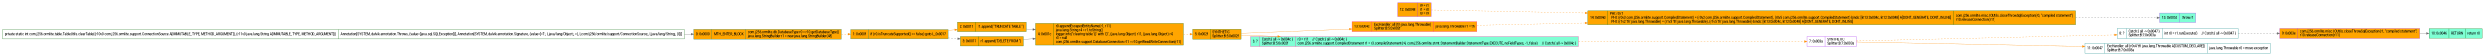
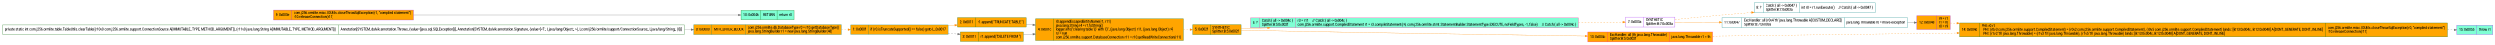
  digraph {
    fontname="Roboto Condensed"
    rankdir=LR
    node [color=darkgreen fillcolor=orange fontname="Roboto Condensed" shape=record style=filled]
    edge [color=darkorange fontname="Roboto Condensed" style=dashed]
    n1 [color=teal label="{0\:\ 0x0000|MTH_ENTER_BLOCK\l|com.j256.ormlite.db.DatabaseType r0 = r10.getDatabaseType()\ljava.lang.StringBuilder r1 = new java.lang.StringBuilder(48)\l}"]
    n2 [color=teal label="{1\:\ 0x000f|if (r0.isTruncateSupported() == false) goto L_0x0017\l}"]
    n3 [label="{2\:\ 0x0011|r1.append(\"TRUNCATE TABLE \")\l}"]
    n4 [label="{3\:\ 0x0017|r1.append(\"DELETE FROM \")\l}"]
    n5 [label="{4\:\ 0x001c|r0.appendEscapedEntityName(r1, r11)\ljava.lang.String r4 = r1.toString()\llogger.info(\"clearing table '\{\}' with '\{\}\", (java.lang.Object) r11, (java.lang.Object) r4)\lr3 = null\lcom.j256.ormlite.support.DatabaseConnection r11 = r10.getReadWriteConnection(r11)\l}"]
    n6 [label="{5\:\ 0x002f|SYNTHETIC\lSplitter:B:5:0x002f\l}"]
    n7 [color=deeppink fillcolor=aquamarine label="{6\:\ ?|Catch:\{ all \-\> 0x004c \}\lSplitter:B:5:0x002f\l|r3 = r11     \/\/ Catch:\{ all \-\> 0x004c \}\lcom.j256.ormlite.support.CompiledStatement r1 = r3.compileStatement(r4, com.j256.ormlite.stmt.StatementBuilder.StatementType.EXECUTE, noFieldTypes, \-1, false)     \/\/ Catch:\{ all \-\> 0x004c \}\l}"]
    n8 [color=deeppink label="{13\:\ 0x004c|ExcHandler: all (th java.lang.Throwable)\lSplitter:B:5:0x002f\l|java.lang.Throwable r1 = th\l}"]
    n9 [color=purple fillcolor=white label="{7\:\ 0x003a|SYNTHETIC\lSplitter:B:7:0x003a\l}"]
    n10 [label="{14\:\ 0x004d|PHI: r0 r1 \l  PHI: (r0v3 com.j256.ormlite.support.CompiledStatement) = (r0v2 com.j256.ormlite.support.CompiledStatement), (r0v5 com.j256.ormlite.support.CompiledStatement) binds: [B:13:0x004c, B:12:0x0048] A[DONT_GENERATE, DONT_INLINE]\l  PHI: (r1v2 'th' java.lang.Throwable) = (r1v3 'th' java.lang.Throwable), (r1v5 'th' java.lang.Throwable) binds: [B:13:0x004c, B:12:0x0048] A[DONT_GENERATE, DONT_INLINE]\l|com.j256.ormlite.misc.IOUtils.closeThrowSqlException(r0, \"compiled statement\")\lr10.releaseConnection(r11)\l}"]
    n11 [color=teal fillcolor=white label="{8\:\ ?|Catch:\{ all \-\> 0x0047 \}\lSplitter:B:7:0x003a\l|int r0 = r1.runExecute()     \/\/ Catch:\{ all \-\> 0x0047 \}\l}"]
    n12 [color=teal fillcolor=white label="{11\:\ 0x0047|ExcHandler: all (r0v4 'th' java.lang.Throwable A[CUSTOM_DECLARE])\lSplitter:B:7:0x003a\l|java.lang.Throwable r0 = move\-exception\l}"]
    n13 [color=purple label="{9\:\ 0x003e|com.j256.ormlite.misc.IOUtils.closeThrowSqlException(r1, \"compiled statement\")\lr10.releaseConnection(r11)\l}"]
    n14 [color=purple label="{12\:\ 0x0048|r9 = r1\lr1 = r0\lr0 = r9\l}"]
    n15 [fillcolor=aquamarine label="{10\:\ 0x0046|RETURN\l|return r0\l}"]
    n16 [color=purple fillcolor=aquamarine label="{15\:\ 0x0055|throw r1\l}"]
    n17 [fillcolor=white label="{private static int com.j256.ormlite.table.TableUtils.clearTable((r10v0 com.j256.ormlite.support.ConnectionSource A[IMMUTABLE_TYPE, METHOD_ARGUMENT]), (r11v0 java.lang.String A[IMMUTABLE_TYPE, METHOD_ARGUMENT]))  | Annotation[SYSTEM, dalvik.annotation.Throws, \{value=[java.sql.SQLException]\}], Annotation[SYSTEM, dalvik.annotation.Signature, \{value=[\<T:, Ljava\/lang\/Object;, \>(, Lcom\/j256\/ormlite\/support\/ConnectionSource;, Ljava\/lang\/String;, )I]\}]\l}"]
    n1 -> n2
    n2 -> n3 [style=solid]
    n2 -> n4 [color=gray40]
    n3 -> n5 [color=gray40 style=solid]
    n4 -> n5 [color=gray40 style=solid]
    n5 -> n6
    n6 -> n7 [style=solid]
    n6 -> n8 [style=solid]
    n7 -> n9
    n8 -> n10
    n9 -> n11
    n9 -> n12 [style=solid]
    n10 -> n16 [color=gray40]
-   n11 -> n13 [color=gray40]
+   n12 -> n14 [color=gray40 style=solid]
    n13 -> n15 [color=gray40 style=solid]
    n14 -> n10
    n17 -> n1 [color=gray40 style=solid]
  }
